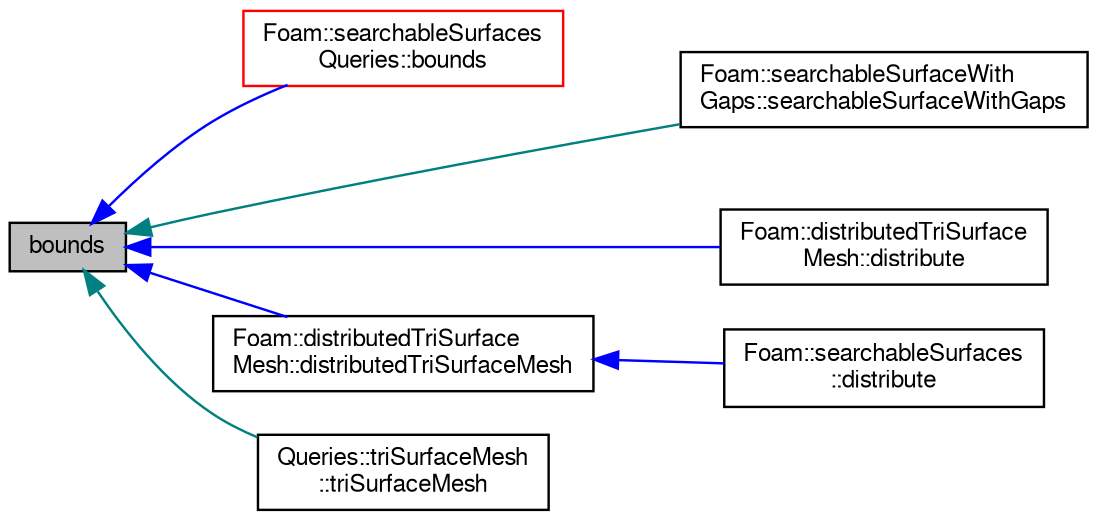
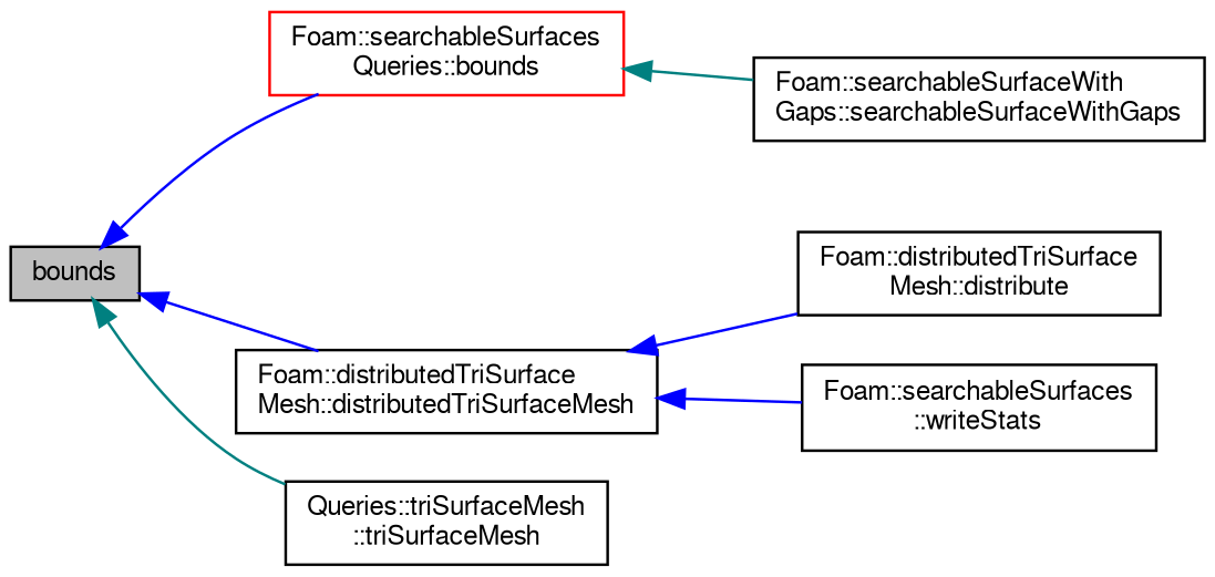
  digraph {
    rankdir=LR
    node [color=black fontname=FreeSans fontsize=10 shape=record]
    edge [color=blue dir=back fontname=FreeSans fontsize=10 labelfontname=FreeSans labelfontsize=10 style=solid]
    n1 [fillcolor=grey75 fontcolor=black height=0.2 label=bounds style=filled width=0.4]
    n2 [color=red height=0.2 label="Foam::searchableSurfaces\lQueries::bounds" width=0.4]
    n3 [height=0.2 label="Foam::distributedTriSurface\lMesh::distribute" width=0.4]
    n4 [height=0.2 label="Foam::distributedTriSurface\lMesh::distributedTriSurfaceMesh" width=0.4]
    n5 [height=0.2 label="Foam::searchableSurfaceWith\lGaps::searchableSurfaceWithGaps" width=0.4]
    n6 [height=0.2 label="Queries::triSurfaceMesh\l::triSurfaceMesh" width=0.4]
-   n7 [height=0.2 label="Foam::searchableSurfaces\l::distribute" width=0.4]
+   n7 [height=0.2 label="Foam::searchableSurfaces\l::writeStats" width=0.4]
    n1 -> n2
-   n1 -> n3
+   n4 -> n3
    n1 -> n4
-   n1 -> n5 [color=teal]
+   n2 -> n5 [color=teal]
    n1 -> n6 [color=teal]
    n4 -> n7
  }
